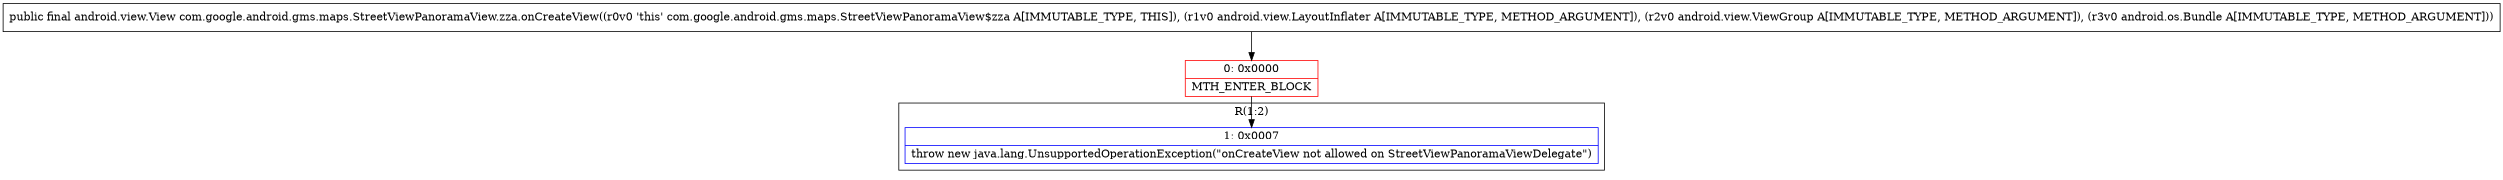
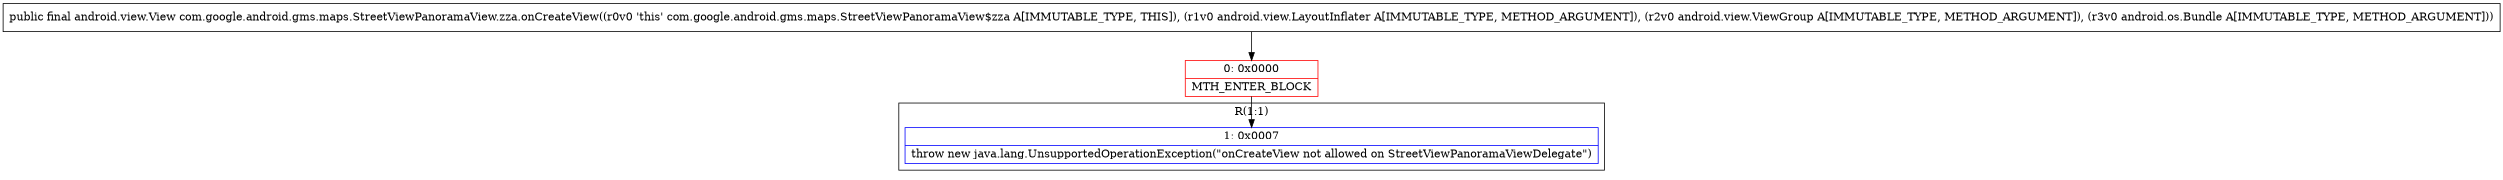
  digraph {
    node [shape=record]
    n1 [color=blue label="{1\:\ 0x0007|throw new java.lang.UnsupportedOperationException(\"onCreateView not allowed on StreetViewPanoramaViewDelegate\")\l}"]
    n2 [color=red label="{0\:\ 0x0000|MTH_ENTER_BLOCK\l}"]
    n3 [label="{public final android.view.View com.google.android.gms.maps.StreetViewPanoramaView.zza.onCreateView((r0v0 'this' com.google.android.gms.maps.StreetViewPanoramaView$zza A[IMMUTABLE_TYPE, THIS]), (r1v0 android.view.LayoutInflater A[IMMUTABLE_TYPE, METHOD_ARGUMENT]), (r2v0 android.view.ViewGroup A[IMMUTABLE_TYPE, METHOD_ARGUMENT]), (r3v0 android.os.Bundle A[IMMUTABLE_TYPE, METHOD_ARGUMENT])) }"]
    subgraph cluster_1 {
-     label="R(1:2)"
+     label="R(1:1)"
      n1
    }
    n2 -> n1
    n3 -> n2
  }
